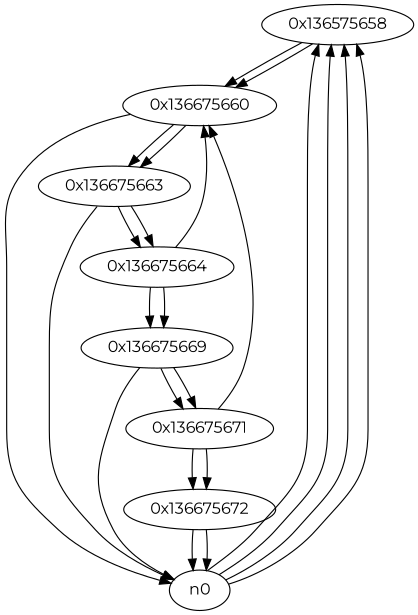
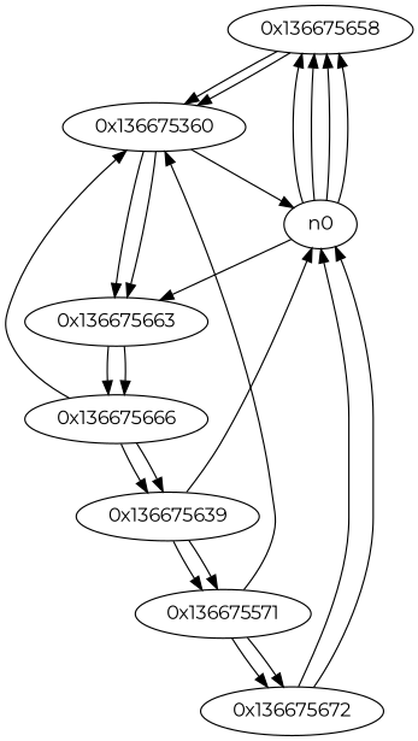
  digraph {
    fontname=Montserrat
    node [fontname=Montserrat]
    edge [fontname=Montserrat]
-   n1 [label="0x136575658"]
-   n2 [label="0x136675660"]
+   n1 [label="0x136675658"]
+   n2 [label="0x136675360"]
    n0
    n3 [label="0x136675663"]
-   n4 [label="0x136675664"]
-   n5 [label="0x136675669"]
-   n6 [label="0x136675671"]
+   n4 [label="0x136675666"]
+   n5 [label="0x136675639"]
+   n6 [label="0x136675571"]
    n7 [label="0x136675672"]
    n1 -> n2
    n1 -> n2
    n2 -> n0
    n2 -> n3
    n2 -> n3
    n0 -> n1
    n0 -> n1
    n0 -> n1
    n0 -> n1
-   n3 -> n0
+   n0 -> n3
    n3 -> n4
    n3 -> n4
    n4 -> n2
    n4 -> n5
    n4 -> n5
    n5 -> n0
    n5 -> n6
    n5 -> n6
    n6 -> n2
    n6 -> n7
    n6 -> n7
    n7 -> n0
    n7 -> n0
  }
